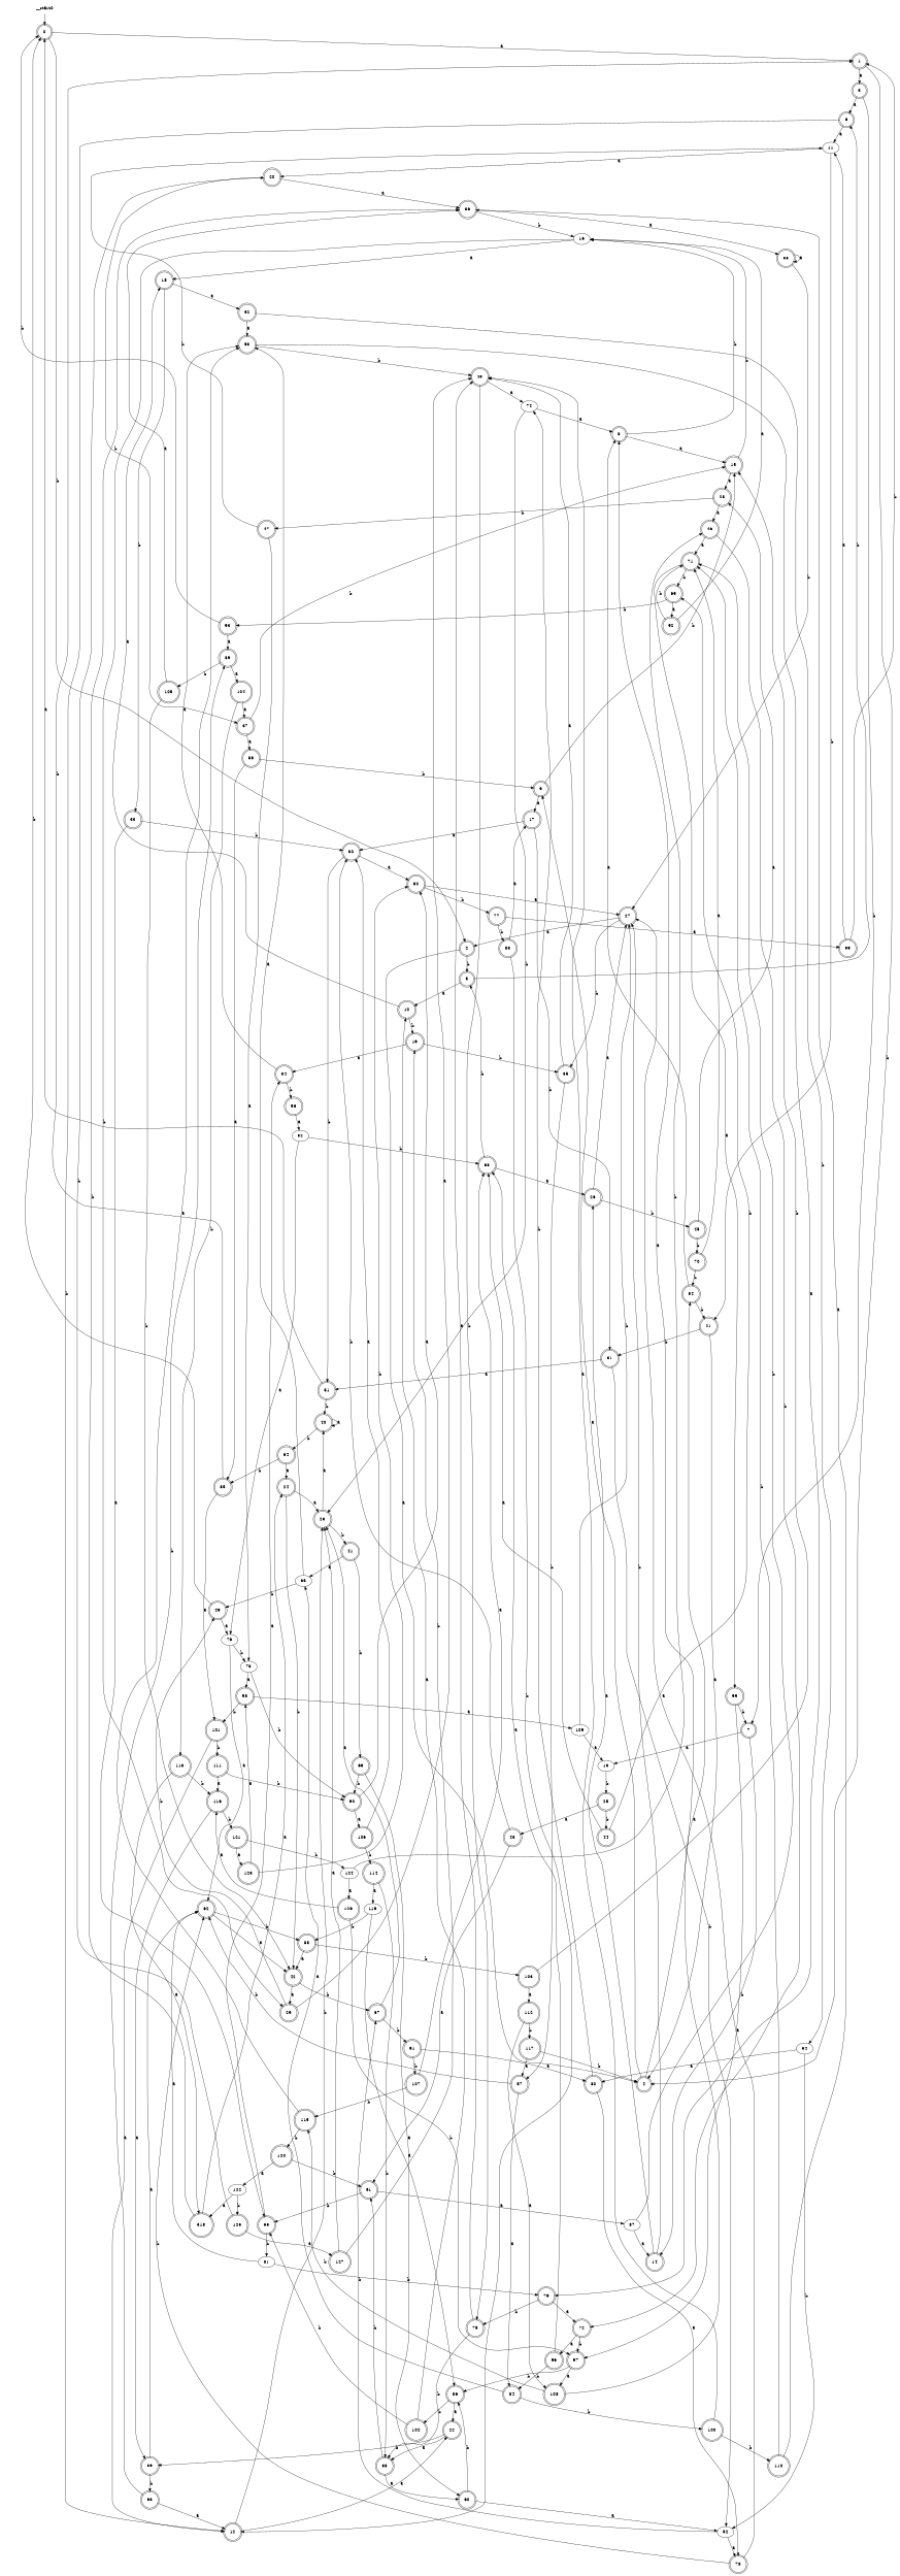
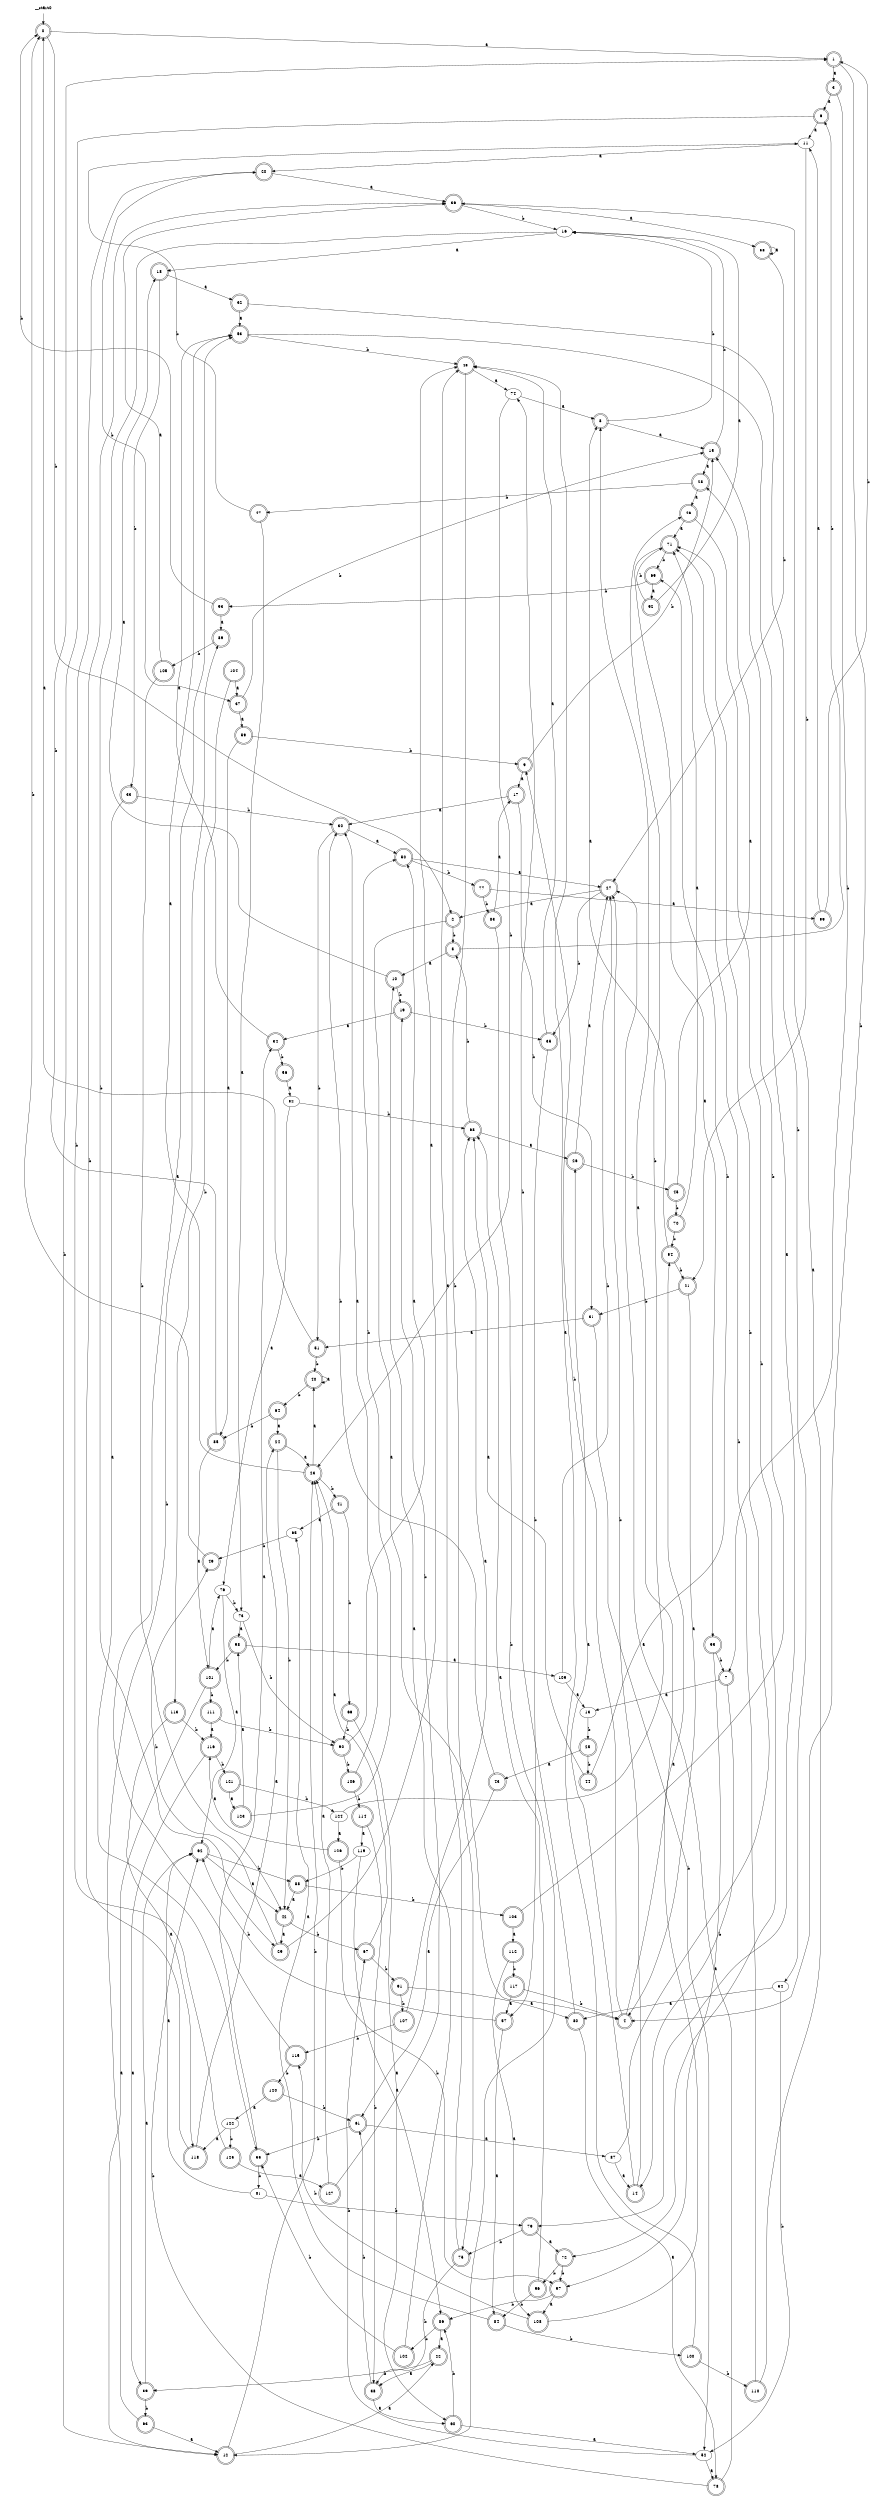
  digraph {
    node [shape=doublecircle]
    __start0 [shape=none]
    0
    1
    2
    3
    4
    5
    6
    7
    8
    9
    10
    11 [shape=""]
    12
    13 [shape=""]
    14
    15
    16 [shape=""]
    17
    18
    19
    20
    21
    22
    23
    25
    26
    27
    28
    29
    30
    31
    32
    33
    34
    35
    36
    37
    38
    39
    40
    41
    24
    42
    43
    44
    45
    46
    47
    48
    49
    50
    51
    52 [shape=""]
    53
    54 [shape=""]
    55
    56
    57
    58
    59
    60
    61
    62
    63
    64
    65 [shape=""]
    66
    67
    68
    69
    70
    71
    72
    73 [shape=""]
    74 [shape=""]
    75
    76 [shape=""]
    77
    78
    79
    80
    81 [shape=""]
    82 [shape=""]
    84
    85
    86
    87 [shape=""]
    88
    89
    90
    91
    92
    93
    94
    95
    96
    97
    98
    83
    99
    100
    101
    102
    103
    104
    105
    106
    107
    108
    109 [shape=""]
    110
    111
    112
    113
    114
    115
    116
    117
-   118 [label=318]
+   118
    119 [shape=""]
    120
    121
    122 [shape=""]
    123
    124 [shape=""]
    125
    126
    127
    __start0 -> 0
    0 -> 1 [label=a]
    0 -> 2 [label=b]
    1 -> 3 [label=a]
    1 -> 4 [label=b]
    2 -> 4 [label=a]
    2 -> 5 [label=b]
    3 -> 6 [label=a]
    3 -> 7 [label=b]
    4 -> 8 [label=a]
-   4 -> 9 [label=a]
+   4 -> 9 [label=b]
    5 -> 6 [label=b]
    5 -> 10 [label=a]
    6 -> 11 [label=a]
    6 -> 12 [label=b]
    7 -> 13 [label=a]
    7 -> 14 [label=b]
    8 -> 15 [label=a]
    8 -> 16 [label=b]
    9 -> 15 [label=b]
    9 -> 17 [label=a]
    10 -> 18 [label=a]
    10 -> 19 [label=b]
    11 -> 20 [label=a]
    11 -> 21 [label=b]
    12 -> 22 [label=a]
    12 -> 23 [label=b]
    13 -> 25 [label=b]
    14 -> 26 [label=a]
    14 -> 27 [label=b]
    15 -> 16 [label=b]
    15 -> 28 [label=a]
    16 -> 18 [label=a]
    16 -> 29 [label=b]
    17 -> 30 [label=a]
    17 -> 31 [label=b]
    18 -> 32 [label=a]
    18 -> 33 [label=b]
    19 -> 34 [label=a]
    19 -> 35 [label=b]
    20 -> 36 [label=a]
    20 -> 37 [label=b]
    21 -> 4 [label=a]
    21 -> 31 [label=b]
    22 -> 38 [label=a]
    22 -> 39 [label=b]
    23 -> 40 [label=a]
    23 -> 41 [label=b]
    25 -> 43 [label=a]
    25 -> 44 [label=b]
    26 -> 27 [label=a]
    26 -> 45 [label=b]
    27 -> 2 [label=a]
    27 -> 35 [label=b]
    28 -> 46 [label=a]
    28 -> 47 [label=b]
    29 -> 48 [label=a]
    29 -> 49 [label=b]
    30 -> 50 [label=a]
    30 -> 51 [label=b]
    31 -> 51 [label=a]
    31 -> 52 [label=b]
    32 -> 53 [label=a]
    32 -> 54 [label=b]
    33 -> 30 [label=b]
    33 -> 55 [label=a]
    34 -> 53 [label=a]
    34 -> 56 [label=b]
    35 -> 48 [label=a]
    35 -> 57 [label=b]
    36 -> 16 [label=b]
    36 -> 58 [label=a]
    37 -> 15 [label=b]
    37 -> 59 [label=a]
    38 -> 60 [label=a]
    38 -> 61 [label=b]
    39 -> 62 [label=a]
    39 -> 63 [label=b]
    40 -> 40 [label=a]
    40 -> 64 [label=b]
    41 -> 65 [label=a]
    41 -> 66 [label=b]
    24 -> 23 [label=a]
    24 -> 42 [label=b]
    42 -> 29 [label=a]
    42 -> 67 [label=b]
    43 -> 30 [label=b]
    43 -> 61 [label=a]
    44 -> 68 [label=a]
    44 -> 69 [label=b]
    45 -> 28 [label=a]
    45 -> 70 [label=b]
    46 -> 71 [label=a]
    46 -> 72 [label=b]
    47 -> 11 [label=b]
    47 -> 73 [label=a]
    48 -> 74 [label=a]
    48 -> 75 [label=b]
    49 -> 0 [label=b]
-   49 -> 76 [label=a]
+   101 -> 76 [label=a]
    50 -> 27 [label=a]
    50 -> 77 [label=b]
    51 -> 0 [label=a]
    51 -> 40 [label=b]
    52 -> 67 [label=b]
    52 -> 78 [label=a]
    53 -> 48 [label=b]
    53 -> 79 [label=a]
    54 -> 52 [label=b]
    54 -> 80 [label=a]
    55 -> 34 [label=a]
    55 -> 81 [label=b]
    56 -> 82 [label=a]
    57 -> 62 [label=b]
    57 -> 84 [label=a]
    58 -> 27 [label=b]
    58 -> 58 [label=a]
    59 -> 9 [label=b]
    59 -> 85 [label=a]
    60 -> 52 [label=a]
    60 -> 86 [label=b]
    61 -> 55 [label=b]
    61 -> 87 [label=a]
    62 -> 42 [label=a]
    62 -> 88 [label=b]
    63 -> 12 [label=a]
    63 -> 89 [label=b]
    64 -> 24 [label=a]
    64 -> 85 [label=b]
    65 -> 49 [label=b]
-   65 -> 53 [label=a]
+   23 -> 53 [label=a]
    66 -> 60 [label=a]
    66 -> 90 [label=b]
    67 -> 23 [label=a]
    67 -> 91 [label=b]
    68 -> 5 [label=b]
    68 -> 26 [label=a]
    69 -> 92 [label=a]
    69 -> 93 [label=b]
    70 -> 71 [label=a]
    70 -> 94 [label=b]
    71 -> 69 [label=b]
    71 -> 95 [label=a]
-   72 -> 96 [label=a]
+   72 -> 96 [label=b]
    72 -> 97 [label=b]
    73 -> 90 [label=b]
    73 -> 98 [label=a]
    74 -> 8 [label=a]
    74 -> 23 [label=b]
    75 -> 38 [label=b]
    75 -> 48 [label=a]
    76 -> 62 [label=a]
    76 -> 73 [label=b]
    77 -> 83 [label=b]
    77 -> 99 [label=a]
    78 -> 27 [label=a]
    78 -> 62 [label=b]
    79 -> 72 [label=a]
    79 -> 75 [label=b]
    80 -> 74 [label=b]
    80 -> 78 [label=a]
    81 -> 62 [label=a]
    81 -> 79 [label=b]
    82 -> 68 [label=b]
    82 -> 76 [label=a]
    84 -> 65 [label=a]
    84 -> 100 [label=b]
    85 -> 1 [label=b]
    85 -> 101 [label=a]
    86 -> 22 [label=a]
    86 -> 102 [label=b]
    87 -> 14 [label=a]
    87 -> 71 [label=b]
    88 -> 42 [label=a]
    88 -> 103 [label=b]
-   89 -> 104 [label=a]
    89 -> 105 [label=b]
    90 -> 50 [label=a]
-   90 -> 106 [label=a]
+   90 -> 106 [label=b]
    91 -> 80 [label=a]
    91 -> 107 [label=b]
    92 -> 16 [label=a]
    92 -> 71 [label=b]
    93 -> 0 [label=b]
    93 -> 89 [label=a]
    94 -> 8 [label=a]
    94 -> 21 [label=b]
    95 -> 7 [label=b]
    95 -> 97 [label=a]
    96 -> 68 [label=a]
    96 -> 84 [label=b]
    97 -> 86 [label=b]
    97 -> 108 [label=a]
    98 -> 101 [label=b]
    98 -> 109 [label=a]
    83 -> 12 [label=b]
    83 -> 17 [label=a]
    99 -> 1 [label=b]
    99 -> 11 [label=a]
    100 -> 48 [label=a]
    100 -> 110 [label=b]
    101 -> 12 [label=a]
    101 -> 111 [label=b]
    102 -> 10 [label=a]
    102 -> 55 [label=b]
    103 -> 15 [label=b]
    103 -> 112 [label=a]
    104 -> 37 [label=a]
    104 -> 113 [label=b]
    105 -> 36 [label=a]
    105 -> 42 [label=b]
    106 -> 30 [label=a]
    106 -> 114 [label=b]
    107 -> 68 [label=a]
    107 -> 115 [label=b]
    108 -> 94 [label=a]
    108 -> 115 [label=b]
    109 -> 13 [label=a]
    109 -> 27 [label=b]
    110 -> 36 [label=a]
    110 -> 71 [label=b]
    111 -> 90 [label=b]
    111 -> 116 [label=a]
    112 -> 108 [label=a]
    112 -> 117 [label=b]
    113 -> 116 [label=b]
    113 -> 118 [label=a]
    114 -> 38 [label=b]
    114 -> 119 [label=a]
    115 -> 53 [label=a]
    115 -> 120 [label=b]
    116 -> 39 [label=a]
    116 -> 121 [label=b]
    117 -> 4 [label=b]
    117 -> 57 [label=a]
    118 -> 36 [label=b]
    118 -> 24 [label=a]
    119 -> 86 [label=a]
    119 -> 88 [label=b]
    120 -> 61 [label=b]
    120 -> 122 [label=a]
    121 -> 123 [label=a]
    121 -> 124 [label=b]
    122 -> 118 [label=a]
    122 -> 125 [label=b]
    123 -> 50 [label=b]
    123 -> 98 [label=a]
    124 -> 46 [label=b]
    124 -> 126 [label=a]
    125 -> 20 [label=b]
    125 -> 127 [label=a]
    126 -> 97 [label=b]
    126 -> 116 [label=a]
    127 -> 19 [label=b]
    127 -> 23 [label=a]
  }
